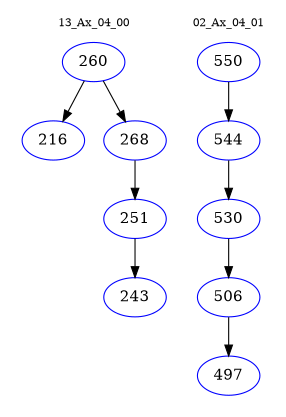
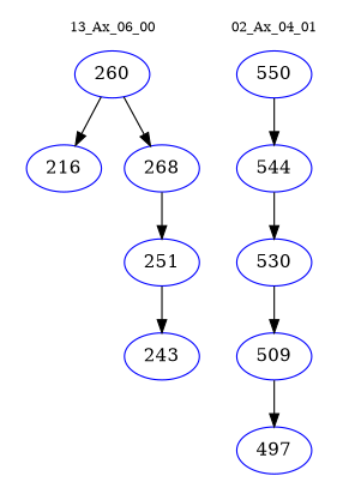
  digraph {
    node [color=blue]
    edge [color=black]
    n1 [label=260]
    n2 [label=216]
    n3 [label=268]
    n4 [label=251]
    n5 [label=243]
    n6 [label=544]
    n7 [label=530]
    n8 [label=550]
-   n9 [label=506]
+   n9 [label=509]
    n10 [label=497]
    subgraph cluster_1 {
      color=white
      fontsize=10
-     label="13_Ax_04_00"
+     label="13_Ax_06_00"
      n1
      n2
      n3
      n4
      n5
    }
    subgraph cluster_2 {
      color=white
      fontsize=10
      label="02_Ax_04_01"
      n6
      n7
      n8
      n9
      n10
    }
    n1 -> n2
    n1 -> n3
    n3 -> n4
    n4 -> n5
    n6 -> n7
    n7 -> n9
    n8 -> n6
    n9 -> n10
  }
